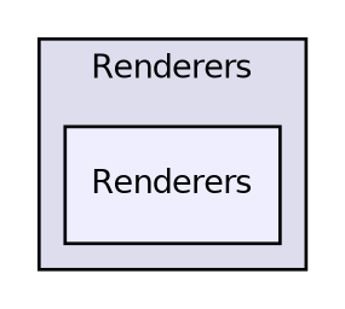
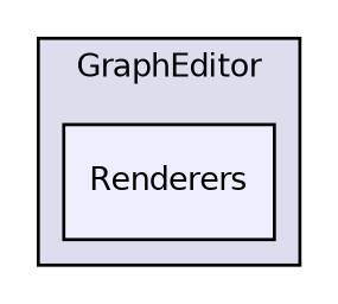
  digraph {
    compound=true
    n1 [fillcolor="#eeeeff" fontname=Helvetica fontsize=10 label=Renderers pencolor=black shape=box style=filled]
    subgraph cluster_1 {
      bgcolor="#ddddee"
      fontname=Helvetica
      fontsize=10
-     label=Renderers
+     label=GraphEditor
      pencolor=black
      n1
    }
  }
